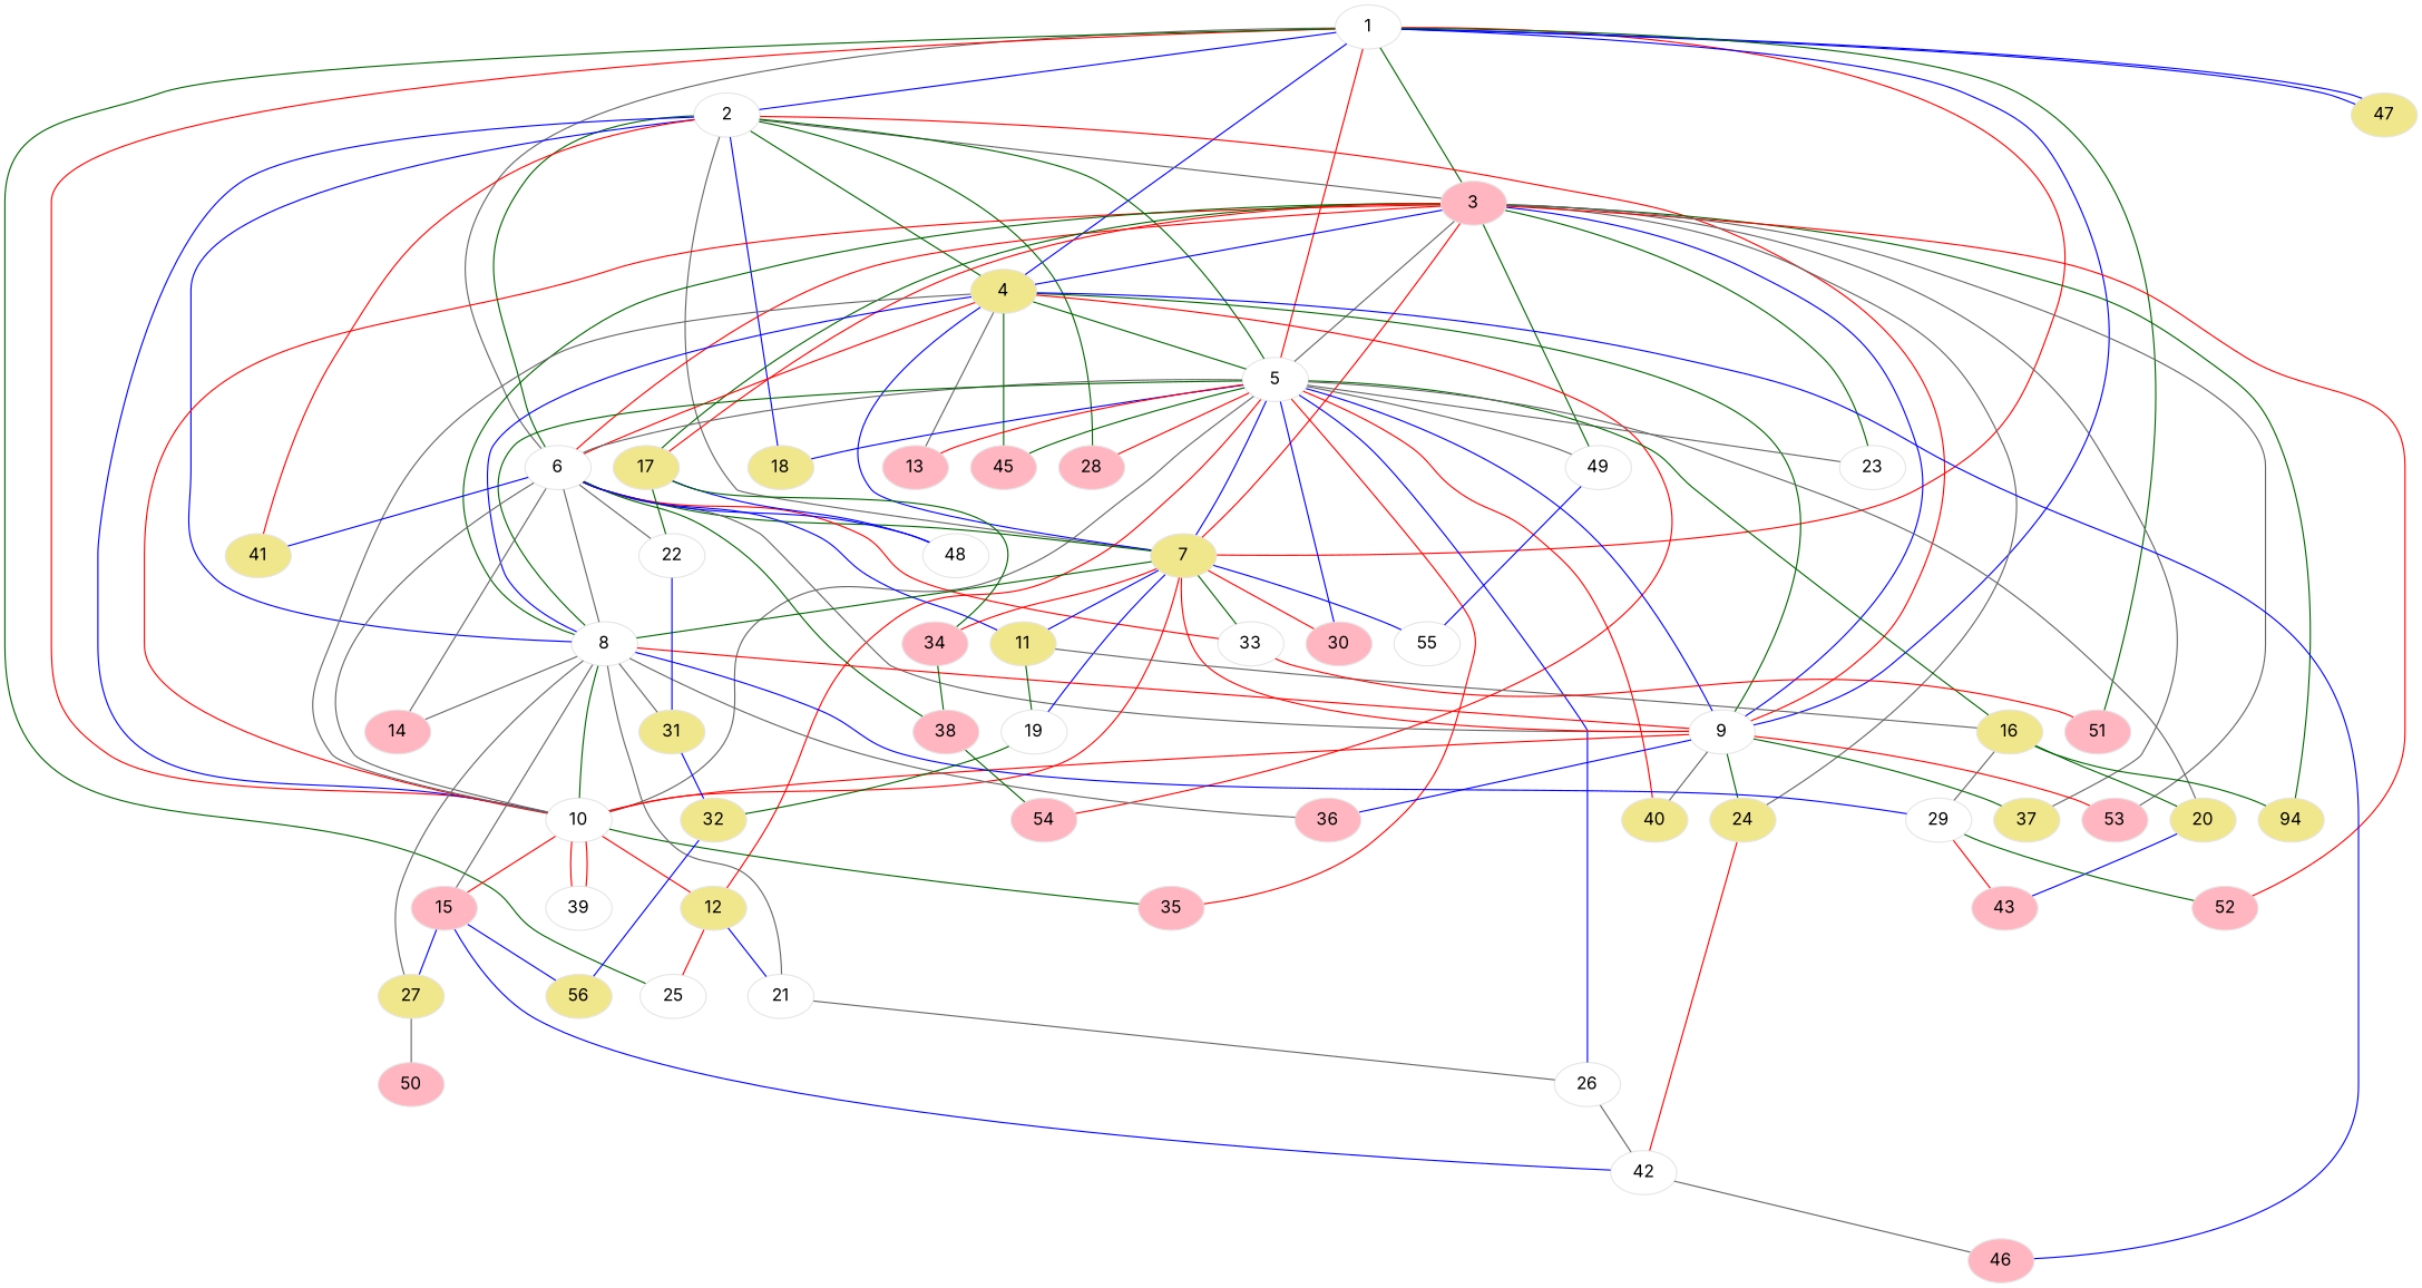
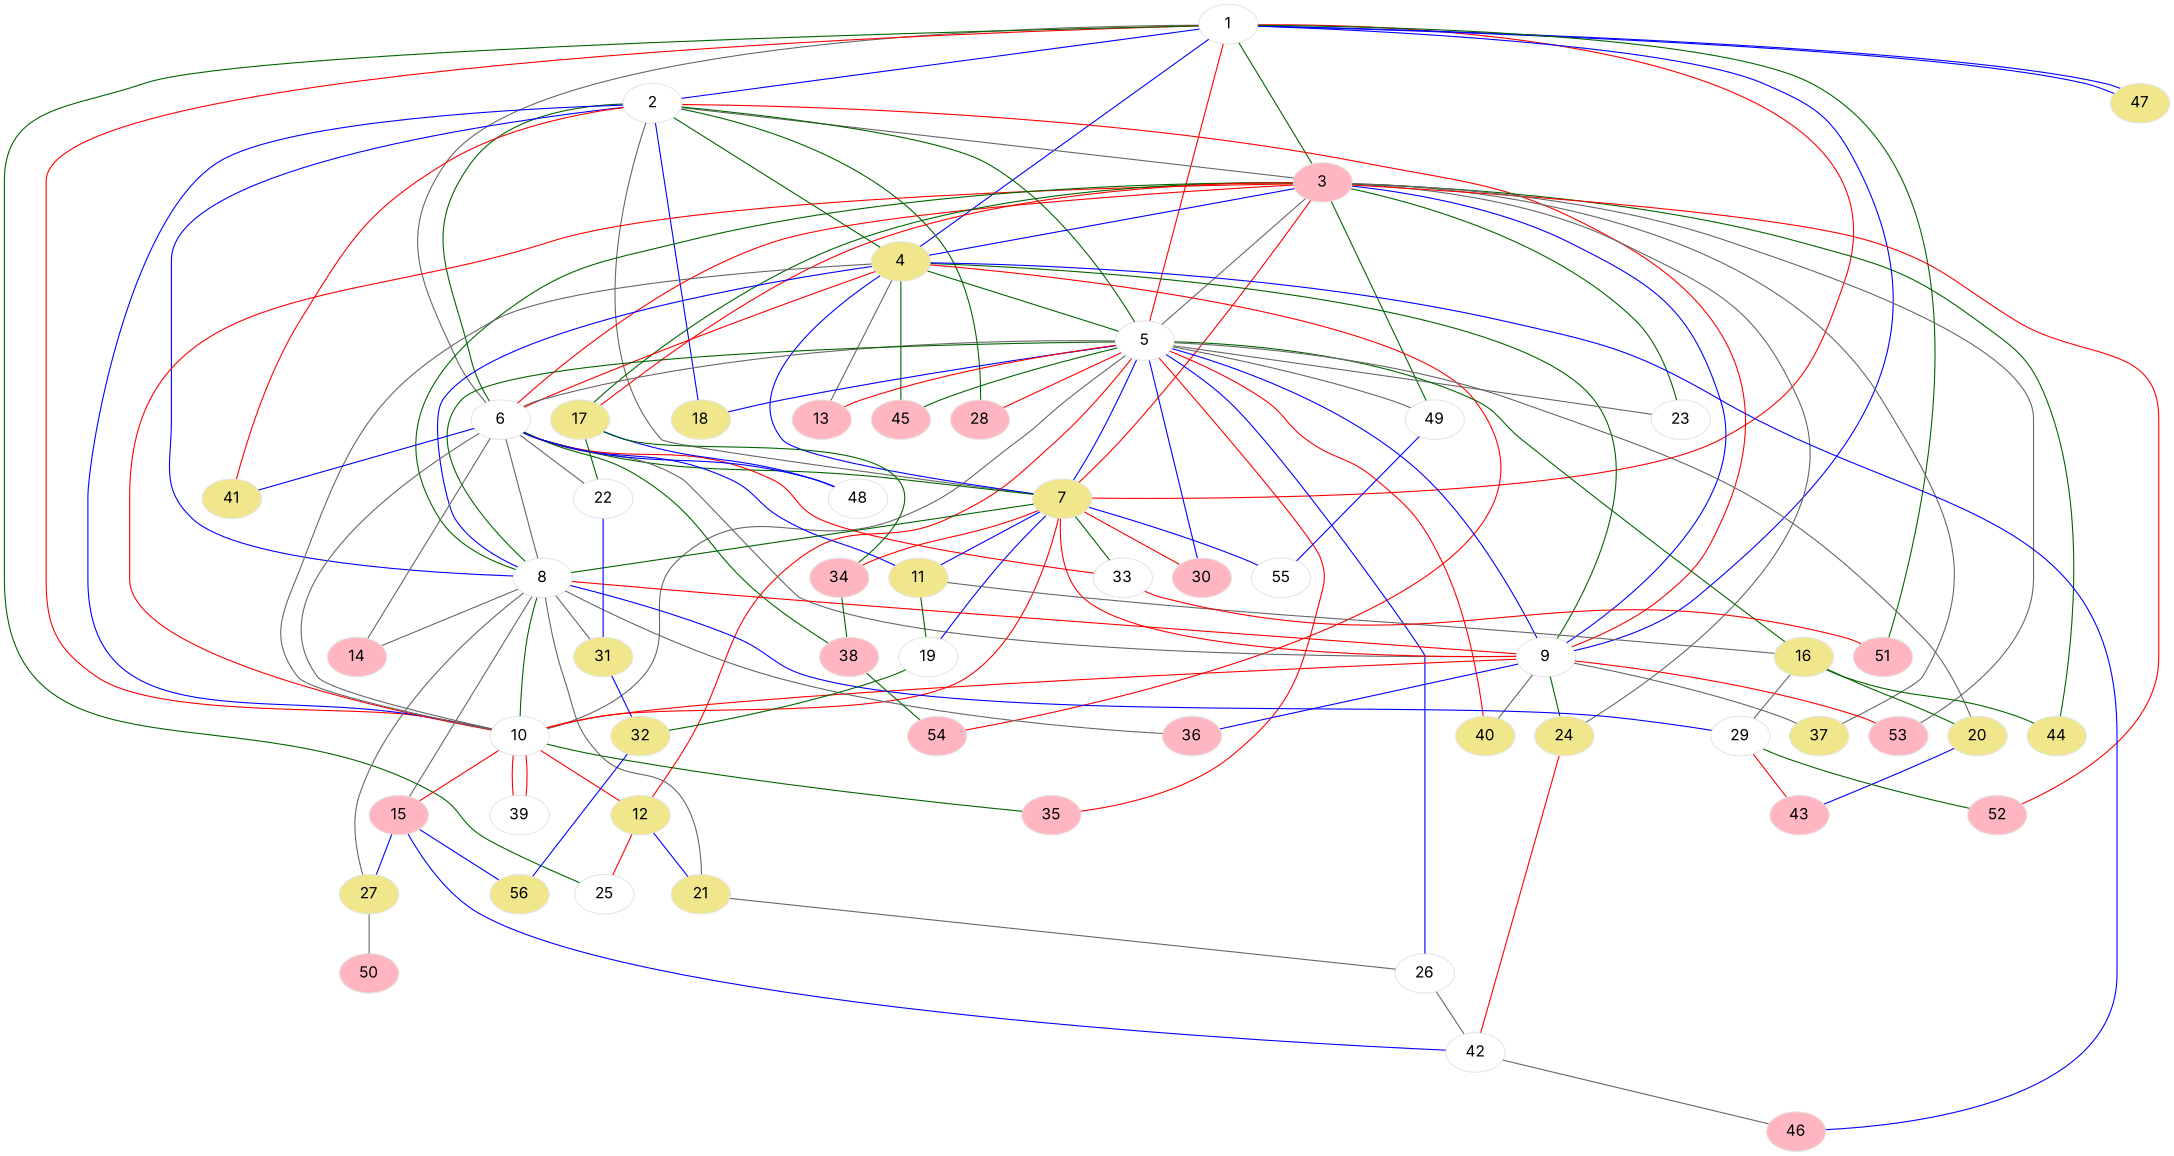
  graph {
    fontname=Inter
    node [color=gray90 fillcolor=white fontname=Inter style=filled]
    edge [color=blue fontname=Inter]
    1
    2
    3 [fillcolor=lightpink]
    4 [fillcolor=khaki]
    5
    6
    7 [fillcolor=khaki]
    9
    10
    25
    47 [fillcolor=khaki]
    51 [fillcolor=lightpink]
    8
    18 [fillcolor=khaki]
    28 [fillcolor=lightpink]
    41 [fillcolor=khaki]
    17 [fillcolor=khaki]
    23
    24 [fillcolor=khaki]
    37 [fillcolor=khaki]
-   44 [fillcolor=khaki label=94]
+   44 [fillcolor=khaki]
    49
    52 [fillcolor=lightpink]
    53 [fillcolor=lightpink]
    13 [fillcolor=lightpink]
    45 [fillcolor=lightpink]
    46 [fillcolor=lightpink]
    54 [fillcolor=lightpink]
    12 [fillcolor=khaki]
    16 [fillcolor=khaki]
    20 [fillcolor=khaki]
    26
    30 [fillcolor=lightpink]
    35 [fillcolor=lightpink]
    40 [fillcolor=khaki]
    11 [fillcolor=khaki]
    14 [fillcolor=lightpink]
    22
    33
    38 [fillcolor=lightpink]
    48
    19
    34 [fillcolor=lightpink]
    55
    15 [fillcolor=lightpink]
-   21
+   21 [fillcolor=khaki]
    27 [fillcolor=khaki]
    29
    31 [fillcolor=khaki]
    36 [fillcolor=lightpink]
    39
    42
    43 [fillcolor=lightpink]
    32 [fillcolor=khaki]
    56 [fillcolor=khaki]
    50 [fillcolor=lightpink]
    1 -- 2
    1 -- 3 [color=darkgreen]
    1 -- 4
    1 -- 5 [color=red]
    1 -- 6 [color=gray40]
    1 -- 7 [color=red]
    1 -- 9
    1 -- 10 [color=red]
    1 -- 25 [color=darkgreen]
    1 -- 47
    1 -- 47
    1 -- 51 [color=darkgreen]
    2 -- 3 [color=gray40]
    2 -- 4 [color=darkgreen]
    2 -- 5 [color=darkgreen]
    2 -- 6 [color=darkgreen]
    2 -- 7 [color=gray40]
    2 -- 9 [color=red]
    2 -- 10
    2 -- 8
    2 -- 18
    2 -- 28 [color=darkgreen]
    2 -- 41 [color=red]
    3 -- 4
    3 -- 5 [color=gray40]
    3 -- 6 [color=red]
    3 -- 7 [color=red]
    3 -- 9
    3 -- 10 [color=red]
    3 -- 8 [color=darkgreen]
    3 -- 17 [color=darkgreen]
    3 -- 17 [color=red]
    3 -- 23 [color=darkgreen]
    3 -- 24 [color=gray40]
    3 -- 37 [color=gray40]
    3 -- 44 [color=darkgreen]
    3 -- 49 [color=darkgreen]
    3 -- 52 [color=red]
    3 -- 53 [color=gray40]
    4 -- 5 [color=darkgreen]
    4 -- 6 [color=red]
    4 -- 7
    4 -- 9 [color=darkgreen]
    4 -- 10 [color=gray40]
    4 -- 8
    4 -- 13 [color=gray40]
    4 -- 45 [color=darkgreen]
    4 -- 46
    4 -- 54 [color=red]
    5 -- 6 [color=gray40]
    5 -- 7
    5 -- 9
    5 -- 10 [color=gray40]
    5 -- 8 [color=darkgreen]
    5 -- 18
    5 -- 28 [color=red]
    5 -- 23 [color=gray40]
    5 -- 49 [color=gray40]
    5 -- 13 [color=red]
    5 -- 45 [color=darkgreen]
    5 -- 12 [color=red]
    5 -- 16 [color=darkgreen]
    5 -- 20 [color=gray40]
    5 -- 26
    5 -- 30
    5 -- 35 [color=red]
    5 -- 40 [color=red]
    6 -- 7 [color=darkgreen]
    6 -- 9 [color=gray40]
    6 -- 10 [color=gray40]
    6 -- 8 [color=gray40]
    6 -- 41
    6 -- 11
    6 -- 14 [color=gray40]
    6 -- 22 [color=gray40]
    6 -- 33 [color=red]
    6 -- 38 [color=darkgreen]
    6 -- 48
    7 -- 9 [color=red]
    7 -- 10 [color=red]
    7 -- 8 [color=darkgreen]
    7 -- 30 [color=red]
    7 -- 11
    7 -- 33 [color=darkgreen]
    7 -- 19
    7 -- 34 [color=red]
    7 -- 55
    9 -- 10 [color=red]
    9 -- 24 [color=darkgreen]
-   9 -- 37 [color=darkgreen]
+   9 -- 37 [color=gray40]
    9 -- 53 [color=red]
    9 -- 40 [color=gray40]
    9 -- 36
    10 -- 12 [color=red]
    10 -- 35 [color=darkgreen]
    10 -- 15 [color=red]
    10 -- 39 [color=red]
    10 -- 39 [color=red]
    8 -- 9 [color=red]
    8 -- 10 [color=darkgreen]
    8 -- 14 [color=gray40]
    8 -- 15 [color=gray40]
    8 -- 21 [color=gray40]
    8 -- 27 [color=gray40]
    8 -- 29
    8 -- 31 [color=gray40]
    8 -- 36 [color=gray40]
    17 -- 22 [color=darkgreen]
    17 -- 48
    17 -- 34 [color=darkgreen]
    24 -- 42 [color=red]
    49 -- 55
    12 -- 25 [color=red]
    12 -- 21
    16 -- 44 [color=darkgreen]
    16 -- 20 [color=darkgreen]
    16 -- 29 [color=gray40]
    20 -- 43
    26 -- 42 [color=gray40]
    11 -- 16 [color=gray40]
    11 -- 19 [color=darkgreen]
    22 -- 31
    33 -- 51 [color=red]
    38 -- 54 [color=darkgreen]
    19 -- 32 [color=darkgreen]
    34 -- 38 [color=darkgreen]
    15 -- 27
    15 -- 42
    15 -- 56
    21 -- 26 [color=gray40]
    27 -- 50 [color=gray40]
    29 -- 52 [color=darkgreen]
    29 -- 43 [color=red]
    31 -- 32
    42 -- 46 [color=gray40]
    32 -- 56
  }
